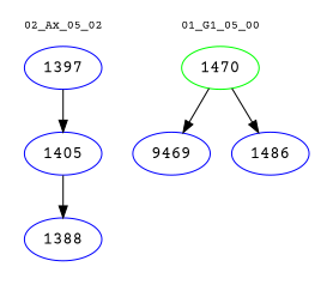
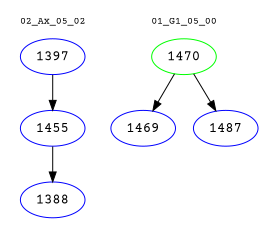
  digraph {
    fontname="Courier Prime"
    node [color=blue fontname="Courier Prime"]
    edge [color=black fontname="Courier Prime"]
    n1 [label=1397]
    n2 [label=1388]
-   n3 [label=1405]
+   n3 [label=1455]
    n4 [color=green label=1470]
-   n5 [label=9469]
-   n6 [label=1486]
+   n5 [label=1469]
+   n6 [label=1487]
    subgraph cluster_1 {
      color=white
      fontsize=10
      label="02_Ax_05_02"
      n1
      n2
      n3
    }
    subgraph cluster_2 {
      color=white
      fontsize=10
      label="01_G1_05_00"
      n4
      n5
      n6
    }
    n1 -> n3
    n3 -> n2
    n4 -> n5
    n4 -> n6
  }
